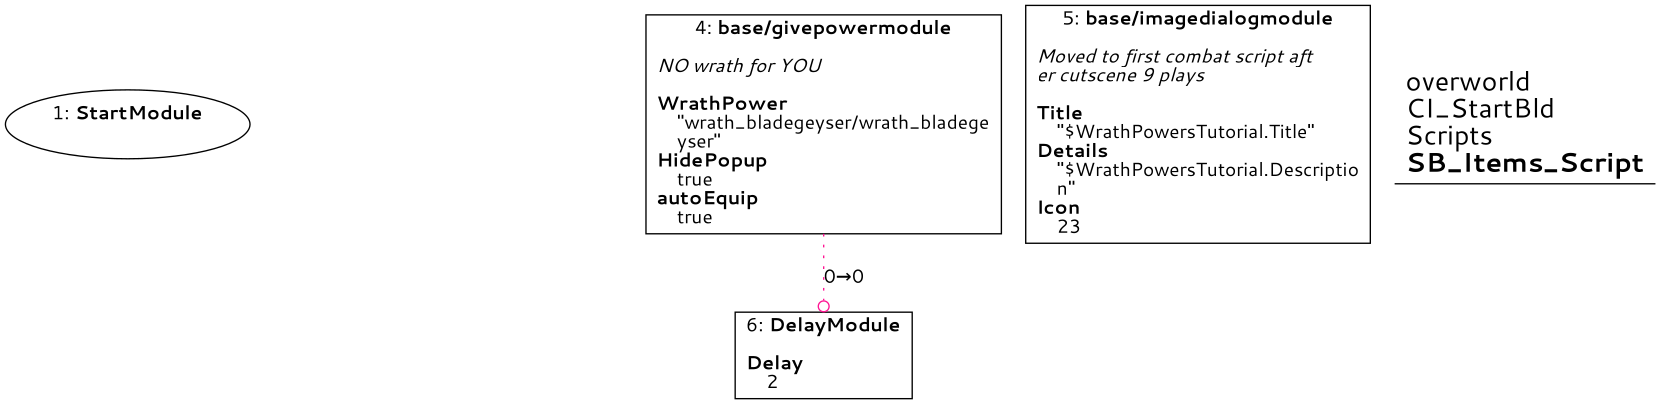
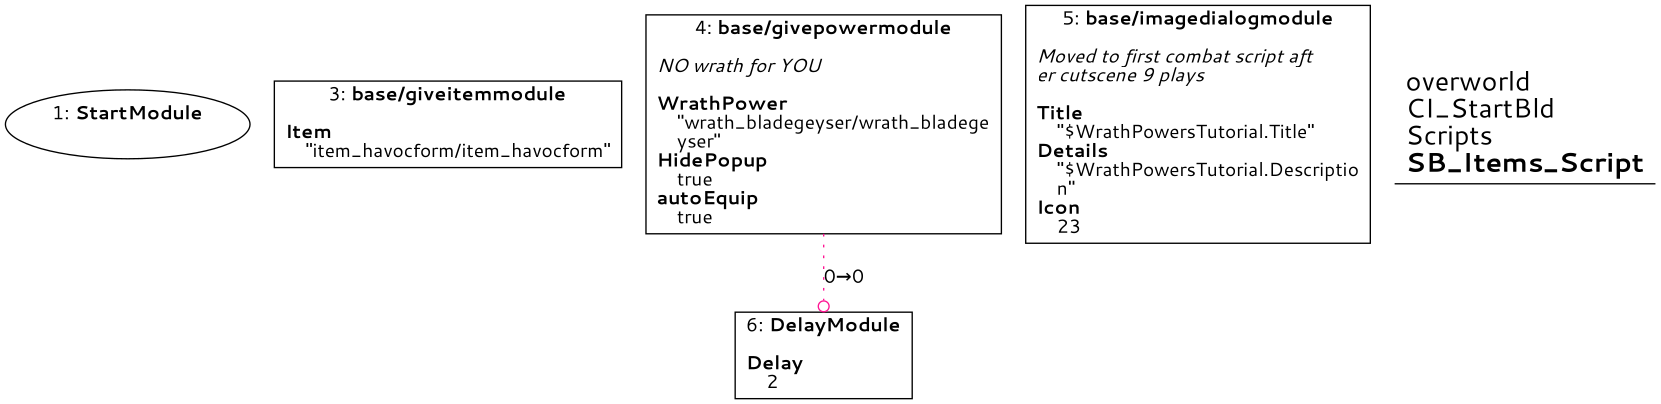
  digraph {
    fontname="Segoe UI"
    splines=spline
    node [fontname="Segoe UI" shape=box]
    n1 [label=<1: <b>StartModule</b><br/><br/>> shape=oval]
+   n2 [label=<3: <b>base/giveitemmodule</b><br/><br/><b>Item</b><br align="left"/>    &quot;item_havocform/item_havocform&quot;<br align="left"/>>]
    n3 [label=<4: <b>base/givepowermodule</b><br/><br/><i>NO wrath for YOU<br align="left"/></i><br align="left"/><b>WrathPower</b><br align="left"/>    &quot;wrath_bladegeyser/wrath_bladege<br align="left"/>    yser&quot;<br align="left"/><b>HidePopup</b><br align="left"/>    true<br align="left"/><b>autoEquip</b><br align="left"/>    true<br align="left"/>>]
    n4 [label=<6: <b>DelayModule</b><br/><br/><b>Delay</b><br align="left"/>    2<br align="left"/>>]
    n5 [label=<5: <b>base/imagedialogmodule</b><br/><br/><i>Moved to first combat script aft<br align="left"/>er cutscene 9 plays<br align="left"/></i><br align="left"/><b>Title</b><br align="left"/>    &quot;$WrathPowersTutorial.Title&quot;<br align="left"/><b>Details</b><br align="left"/>    &quot;$WrathPowersTutorial.Descriptio<br align="left"/>    n&quot;<br align="left"/><b>Icon</b><br align="left"/>    23<br align="left"/>>]
    n6 [label=<<font point-size="20">overworld<br align="left"/>CI_StartBld<br align="left"/>Scripts<br align="left"/><b>SB_Items_Script</b><br align="left"/></font>> shape=underline]
    n3 -> n4 [fontname="Segoe UI" label="0→0" color=deeppink style=dotted arrowhead=odot]
  }
